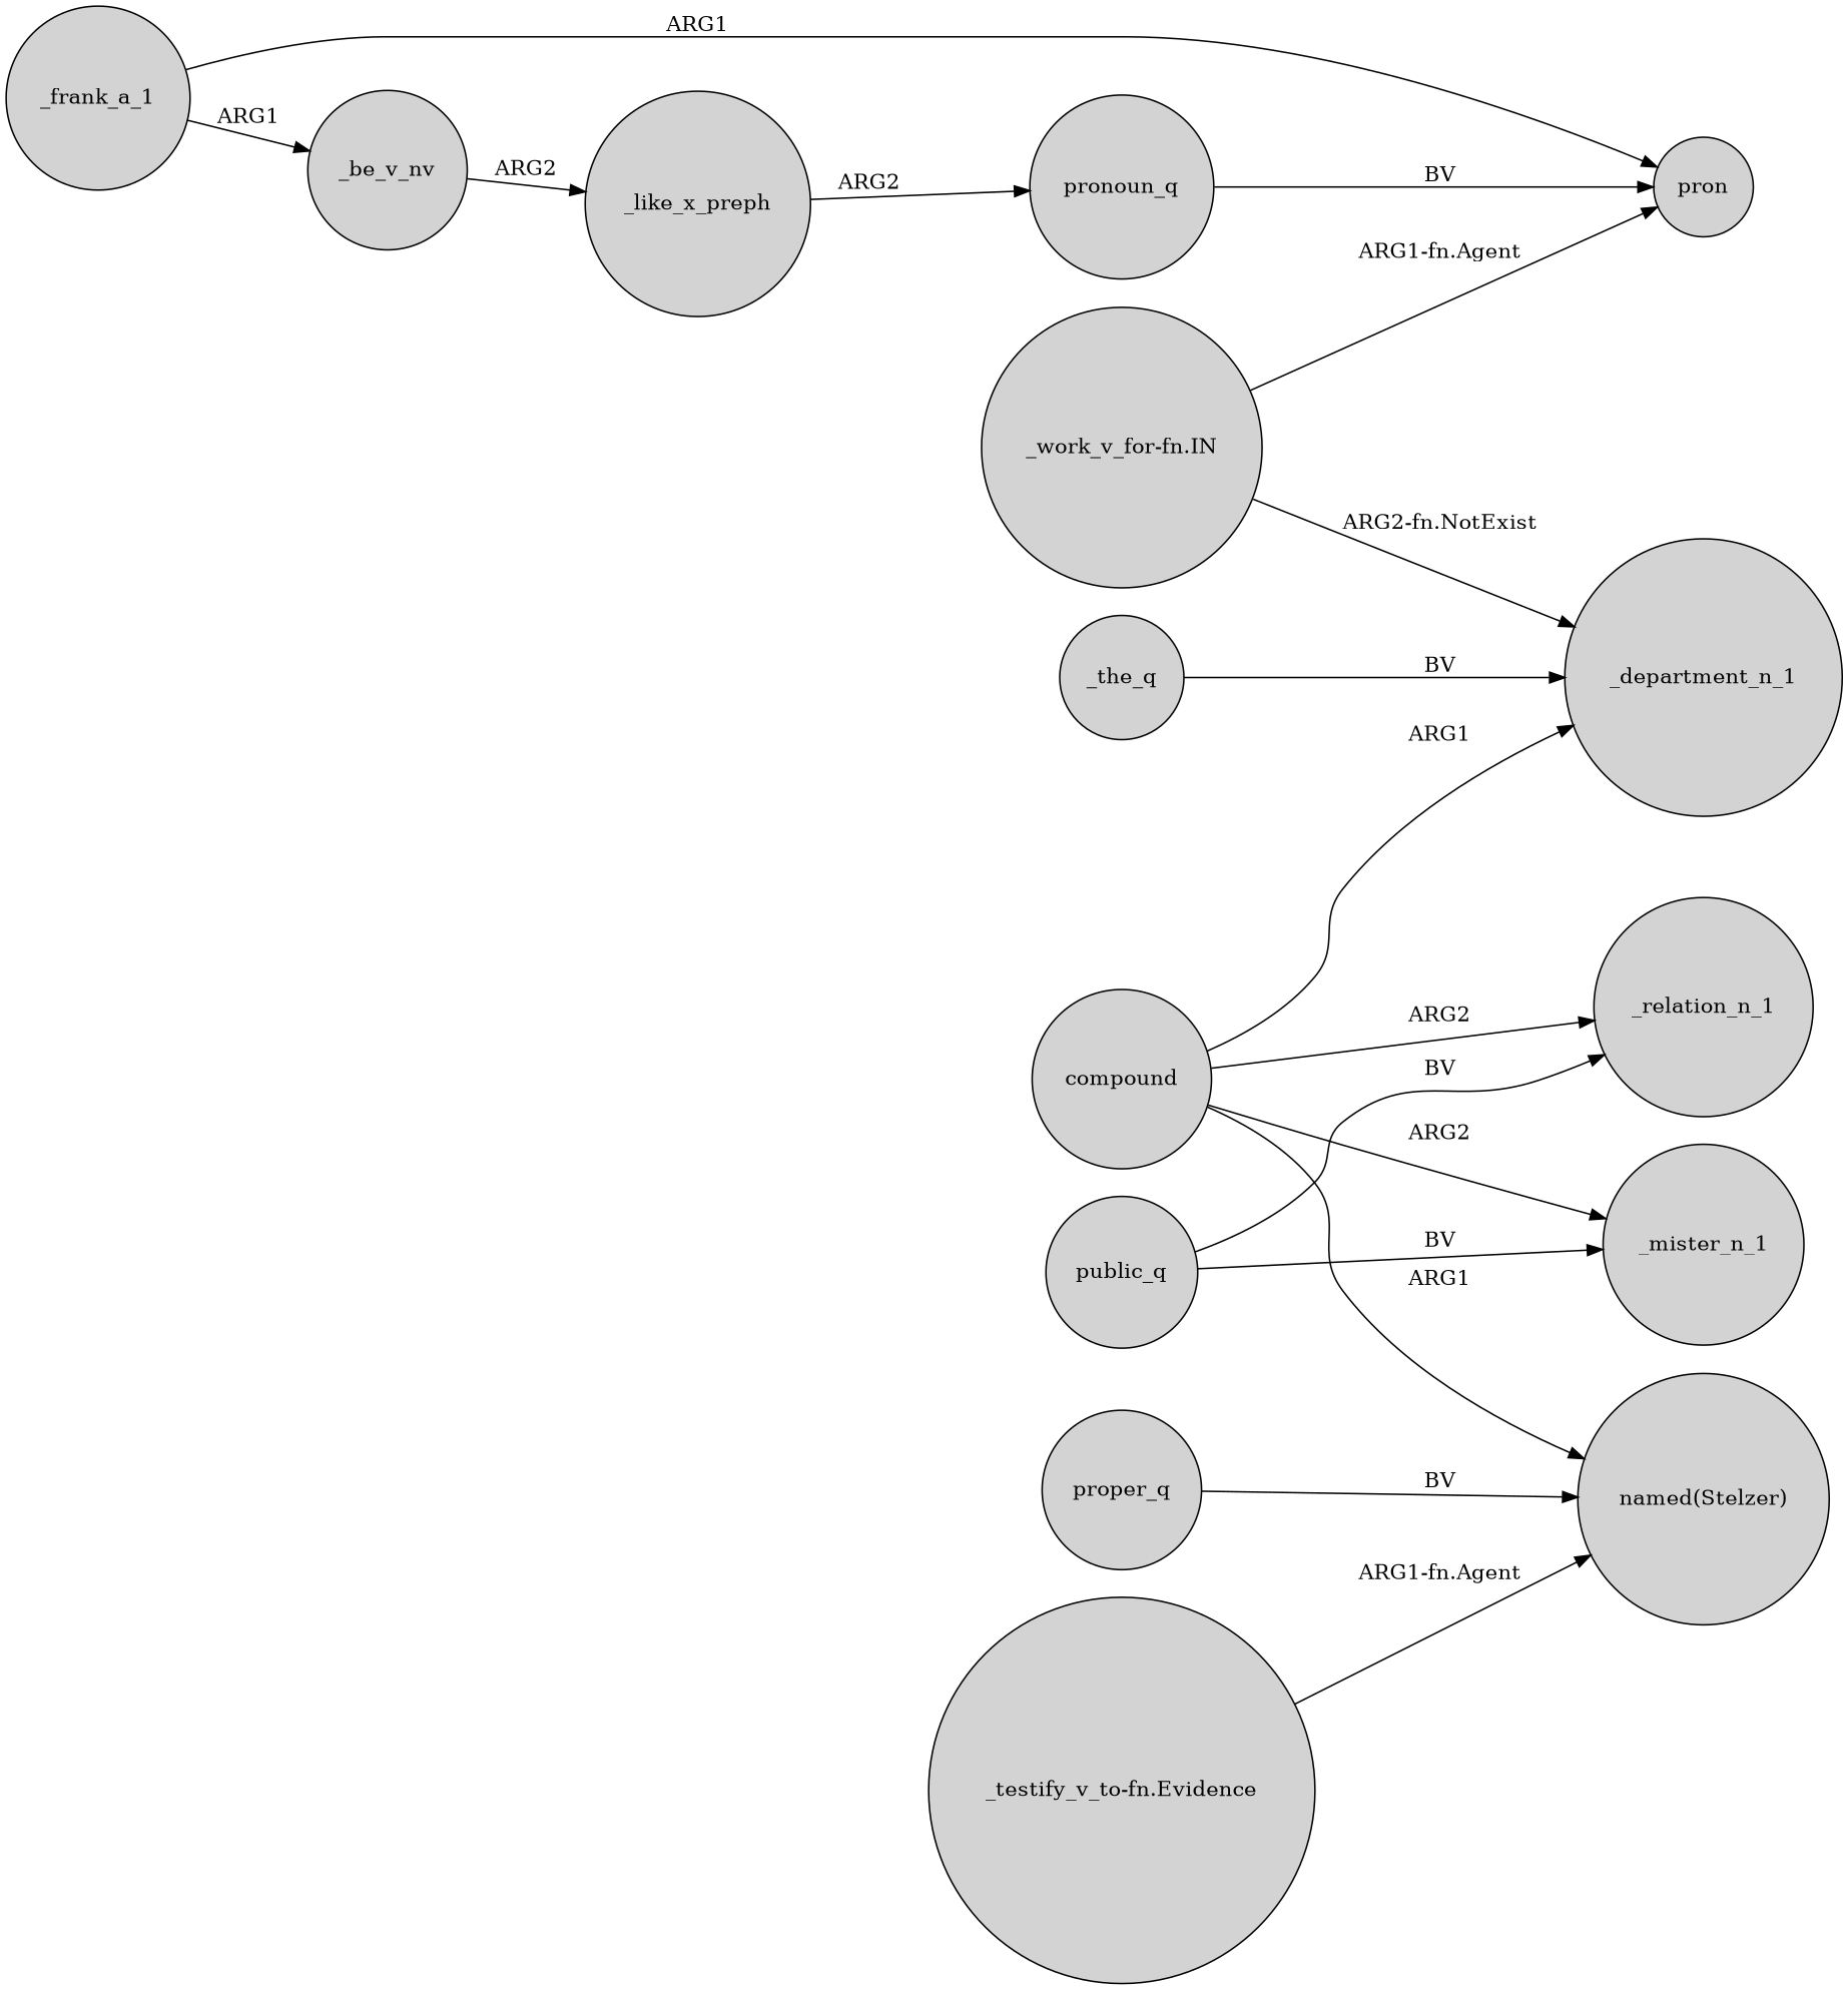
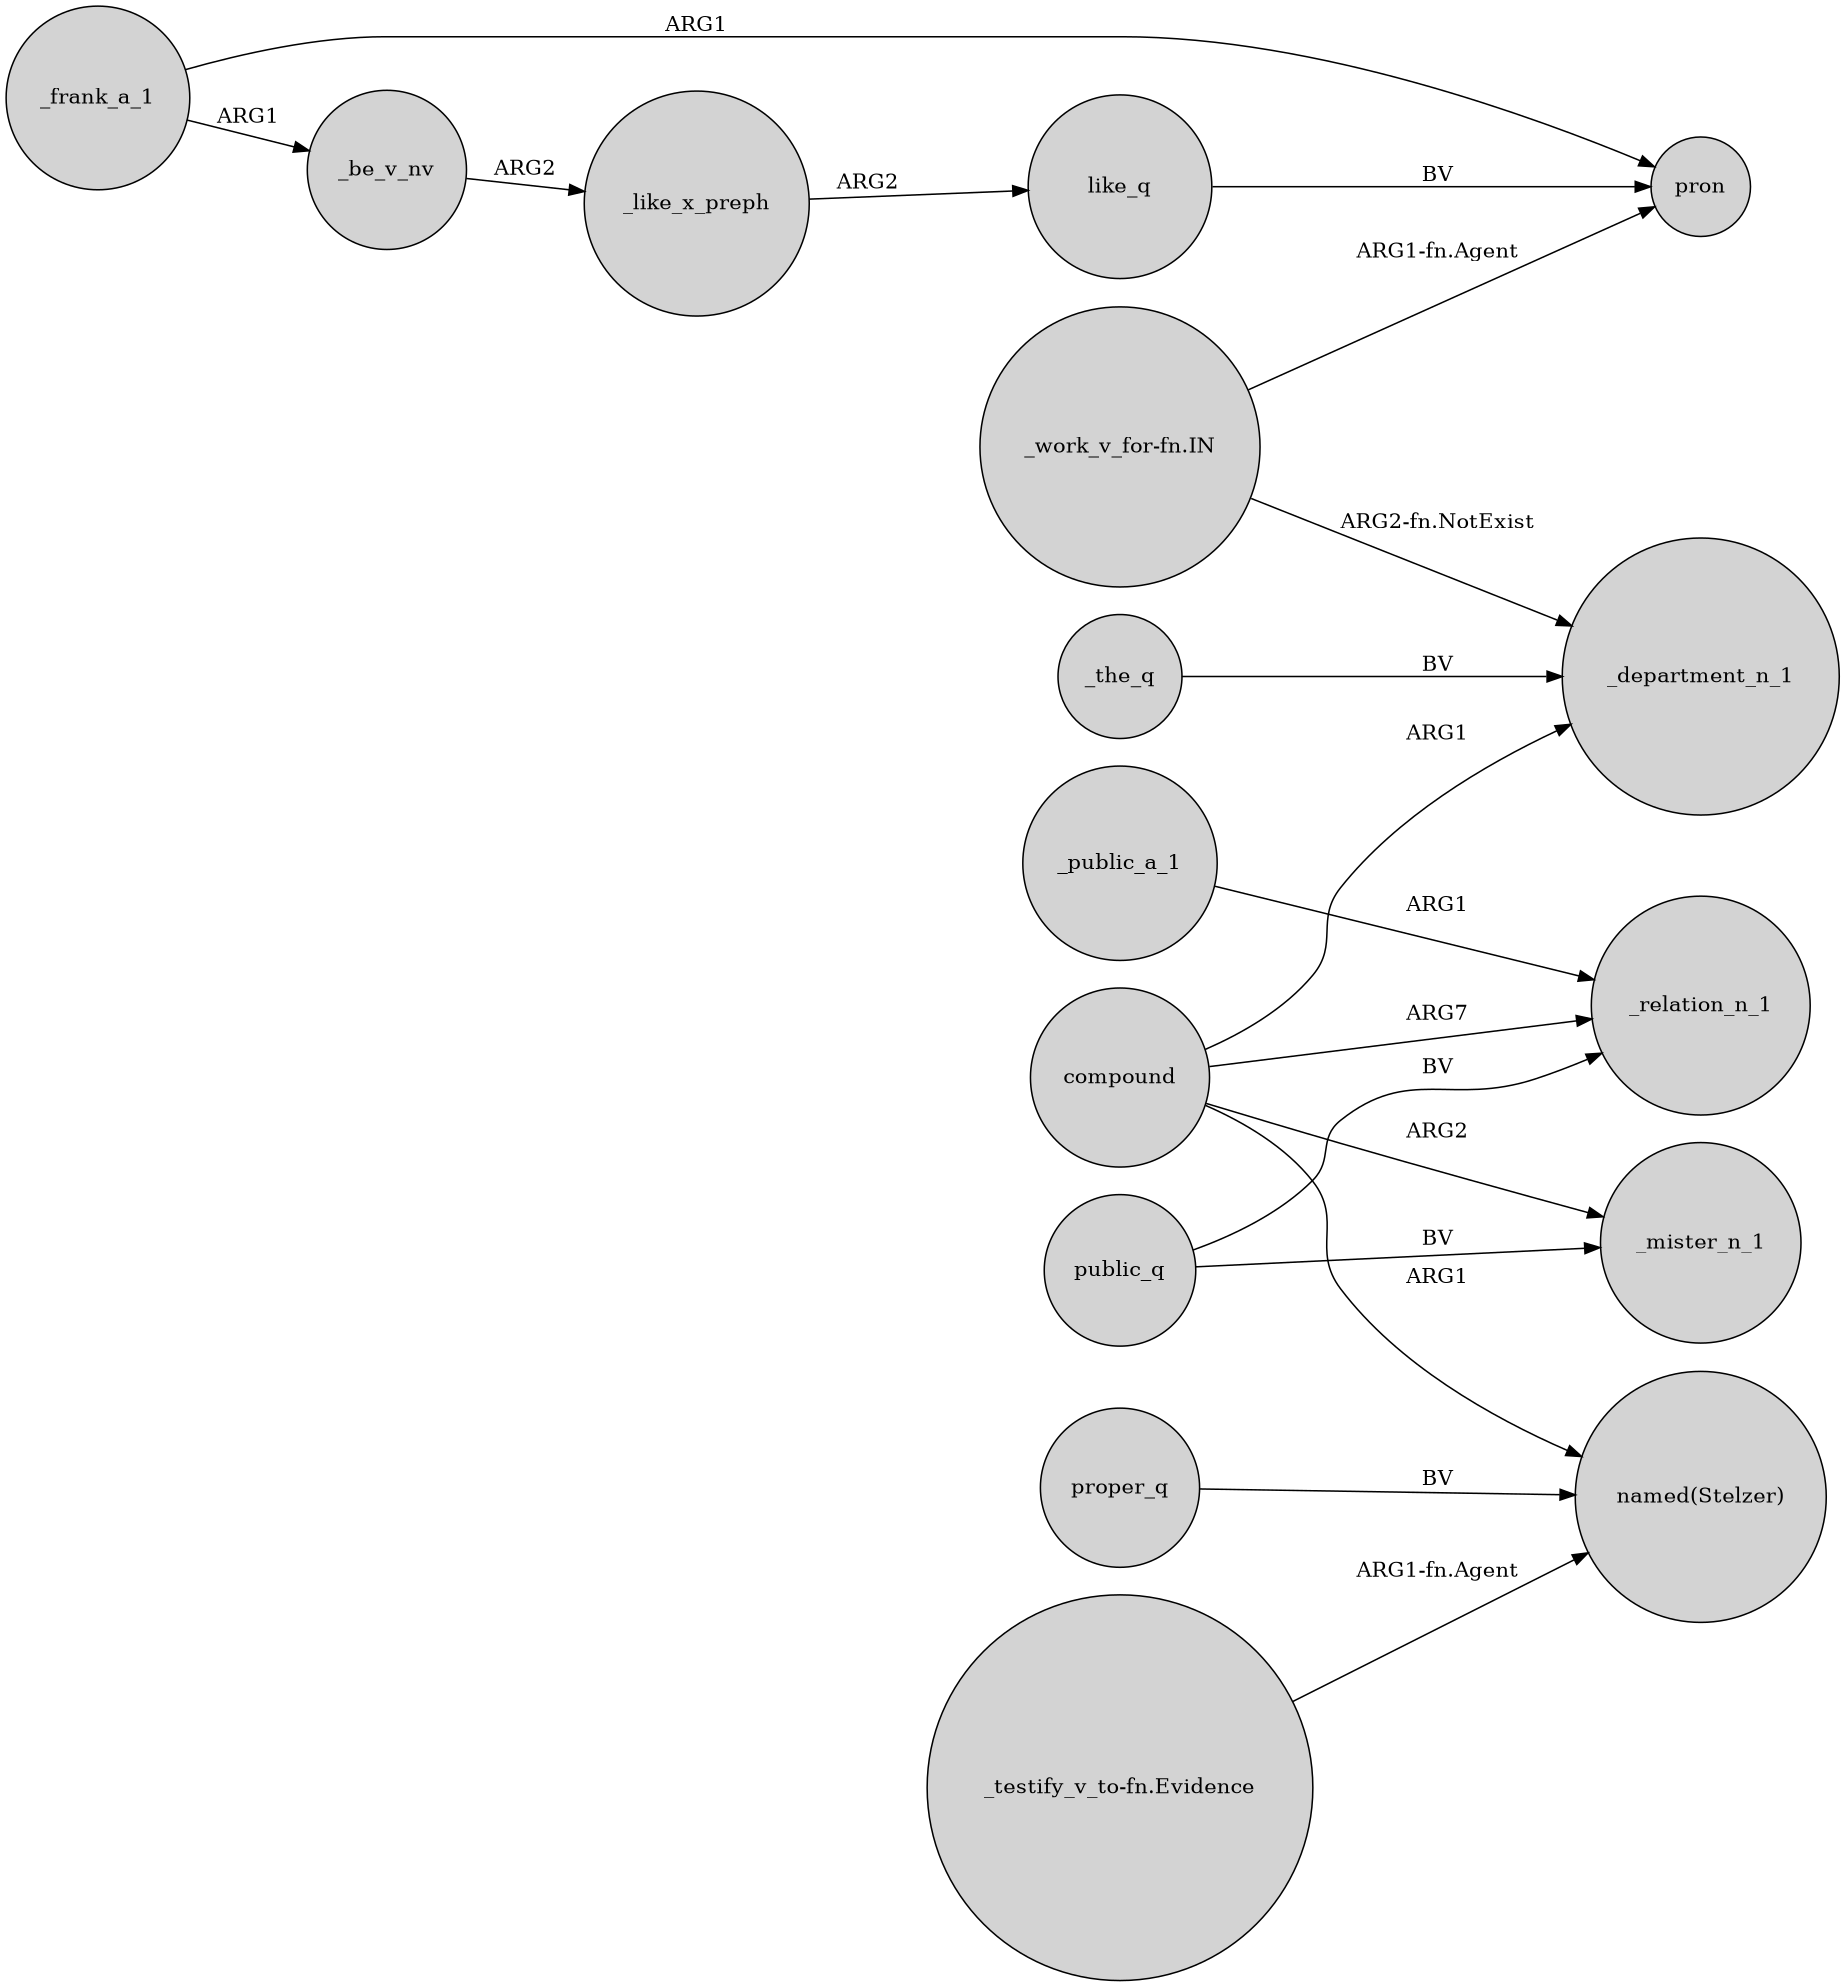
  digraph {
    rankdir=LR
    node [shape=circle style=filled]
    _be_v_nv
    _like_x_preph
-   pronoun_q
+   pronoun_q [label=like_q]
    compound
    _relation_n_1
    _mister_n_1
    _department_n_1
    "named(Stelzer)"
+   _public_a_1
    n10 [label=public_q]
    proper_q
    "_work_v_for-fn.IN"
    pron
    _the_q
    _frank_a_1
    "_testify_v_to-fn.Evidence"
    _be_v_nv -> _like_x_preph [label=ARG2]
    _like_x_preph -> pronoun_q [label=ARG2]
    pronoun_q -> pron [label=BV]
-   compound -> _relation_n_1 [label=ARG2]
+   compound -> _relation_n_1 [label=ARG7]
    compound -> _mister_n_1 [label=ARG2]
    compound -> _department_n_1 [label=ARG1]
    compound -> "named(Stelzer)" [label=ARG1]
+   _public_a_1 -> _relation_n_1 [label=ARG1]
    n10 -> _relation_n_1 [label=BV]
    n10 -> _mister_n_1 [label=BV]
    proper_q -> "named(Stelzer)" [label=BV]
    "_work_v_for-fn.IN" -> _department_n_1 [label="ARG2-fn.NotExist"]
    "_work_v_for-fn.IN" -> pron [label="ARG1-fn.Agent"]
    _the_q -> _department_n_1 [label=BV]
    _frank_a_1 -> _be_v_nv [label=ARG1]
    _frank_a_1 -> pron [label=ARG1]
    "_testify_v_to-fn.Evidence" -> "named(Stelzer)" [label="ARG1-fn.Agent"]
  }
